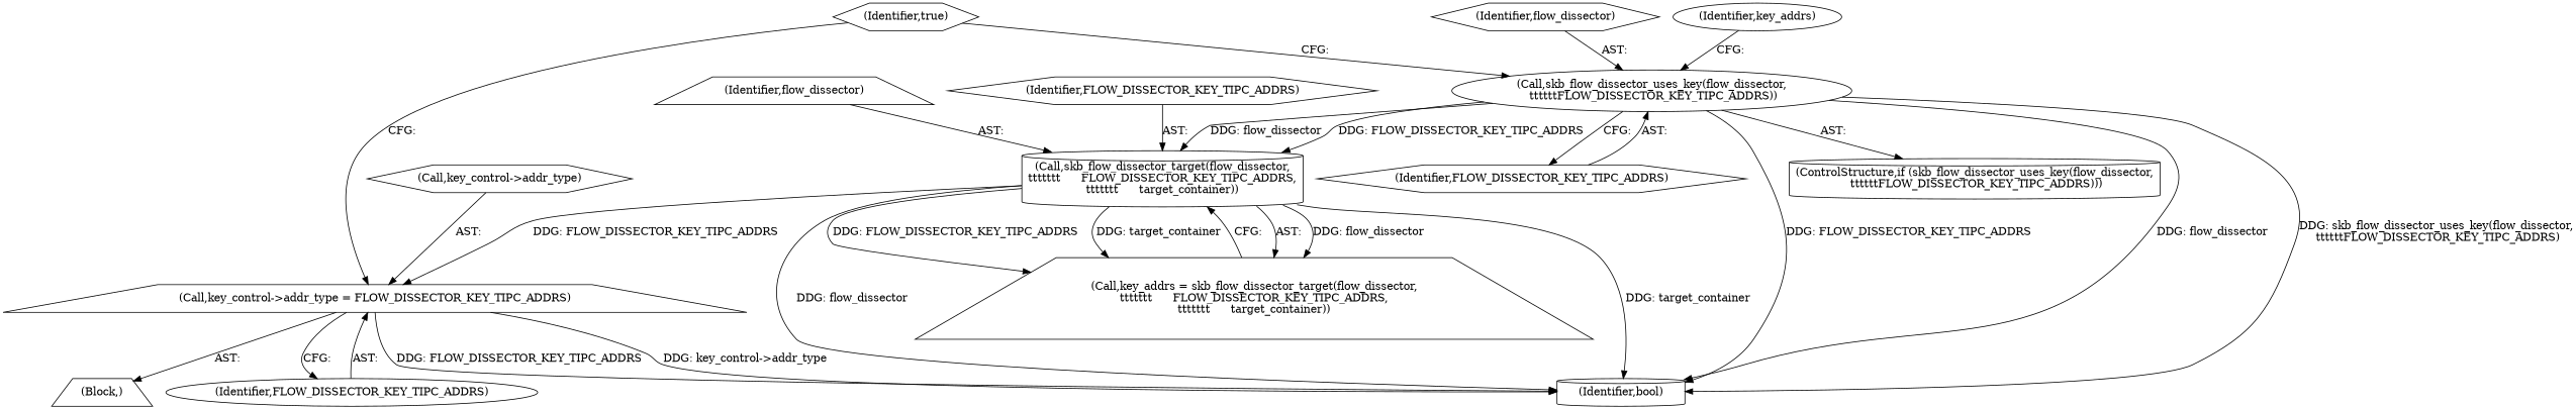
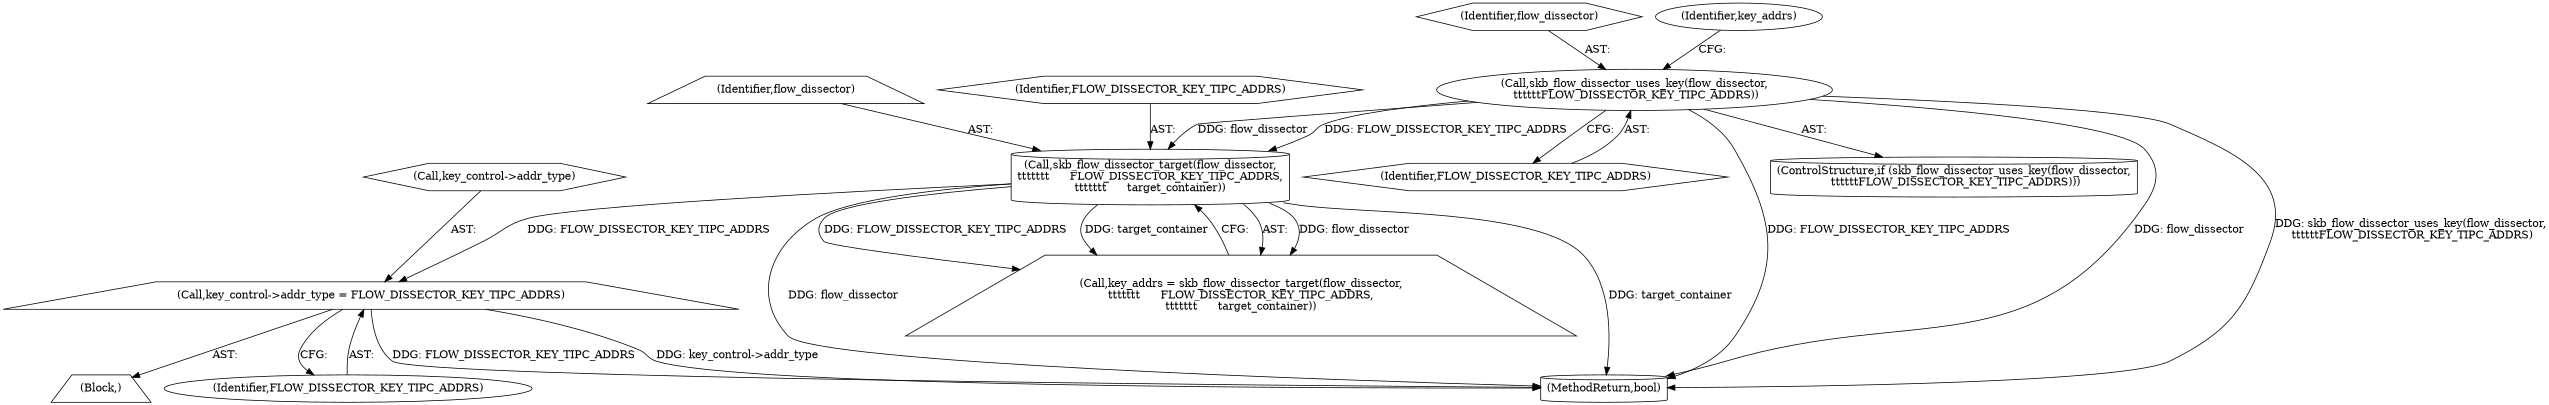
  digraph {
    node [shape=hexagon]
    n1 [label="(Call,key_control->addr_type = FLOW_DISSECTOR_KEY_TIPC_ADDRS)" shape=trapezium]
-   n2 [label="(Identifier,bool)" shape=cylinder]
+   n2 [label="(MethodReturn,bool)" shape=cylinder]
    n3 [label="(Block,)" shape=trapezium]
    n4 [label="(Identifier,FLOW_DISSECTOR_KEY_TIPC_ADDRS)" shape=ellipse]
    n5 [label="(Call,skb_flow_dissector_target(flow_dissector,\n\t\t\t\t\t\t\t      FLOW_DISSECTOR_KEY_TIPC_ADDRS,\n\t\t\t\t\t\t\t      target_container))" shape=cylinder]
    n6 [label="(Call,key_addrs = skb_flow_dissector_target(flow_dissector,\n\t\t\t\t\t\t\t      FLOW_DISSECTOR_KEY_TIPC_ADDRS,\n\t\t\t\t\t\t\t      target_container))" shape=trapezium]
    n7 [label="(Call,skb_flow_dissector_uses_key(flow_dissector,\n \t\t\t\t\t\tFLOW_DISSECTOR_KEY_TIPC_ADDRS))" shape=ellipse]
    n8 [label="(Identifier,FLOW_DISSECTOR_KEY_TIPC_ADDRS)"]
    n9 [label="(ControlStructure,if (skb_flow_dissector_uses_key(flow_dissector,\n \t\t\t\t\t\tFLOW_DISSECTOR_KEY_TIPC_ADDRS)))" shape=cylinder]
    n10 [label="(Identifier,key_addrs)" shape=ellipse]
    n11 [label="(Call,key_control->addr_type)"]
-   n12 [label="(Identifier,true)"]
    n13 [label="(Identifier,flow_dissector)" shape=trapezium]
    n14 [label="(Identifier,FLOW_DISSECTOR_KEY_TIPC_ADDRS)"]
    n15 [label="(Identifier,flow_dissector)"]
    n1 -> n2 [label="DDG: key_control->addr_type"]
    n1 -> n2 [label="DDG: FLOW_DISSECTOR_KEY_TIPC_ADDRS"]
    n1 -> n3 [label="AST: "]
    n1 -> n4 [label="CFG: "]
    n4 -> n1 [label="AST: "]
    n5 -> n1 [label="DDG: FLOW_DISSECTOR_KEY_TIPC_ADDRS"]
    n5 -> n2 [label="DDG: target_container"]
    n5 -> n2 [label="DDG: flow_dissector"]
    n5 -> n6 [label="AST: "]
    n5 -> n6 [label="DDG: flow_dissector"]
    n5 -> n6 [label="DDG: FLOW_DISSECTOR_KEY_TIPC_ADDRS"]
    n5 -> n6 [label="DDG: target_container"]
    n6 -> n5 [label="CFG: "]
    n7 -> n2 [label="DDG: skb_flow_dissector_uses_key(flow_dissector,\n \t\t\t\t\t\tFLOW_DISSECTOR_KEY_TIPC_ADDRS)"]
    n7 -> n2 [label="DDG: FLOW_DISSECTOR_KEY_TIPC_ADDRS"]
    n7 -> n2 [label="DDG: flow_dissector"]
    n7 -> n5 [label="DDG: flow_dissector"]
    n7 -> n5 [label="DDG: FLOW_DISSECTOR_KEY_TIPC_ADDRS"]
    n7 -> n8 [label="CFG: "]
    n7 -> n9 [label="AST: "]
    n8 -> n7 [label="AST: "]
    n10 -> n7 [label="CFG: "]
    n11 -> n1 [label="AST: "]
-   n12 -> n1 [label="CFG: "]
-   n12 -> n7 [label="CFG: "]
    n13 -> n5 [label="AST: "]
    n14 -> n5 [label="AST: "]
    n15 -> n7 [label="AST: "]
  }
